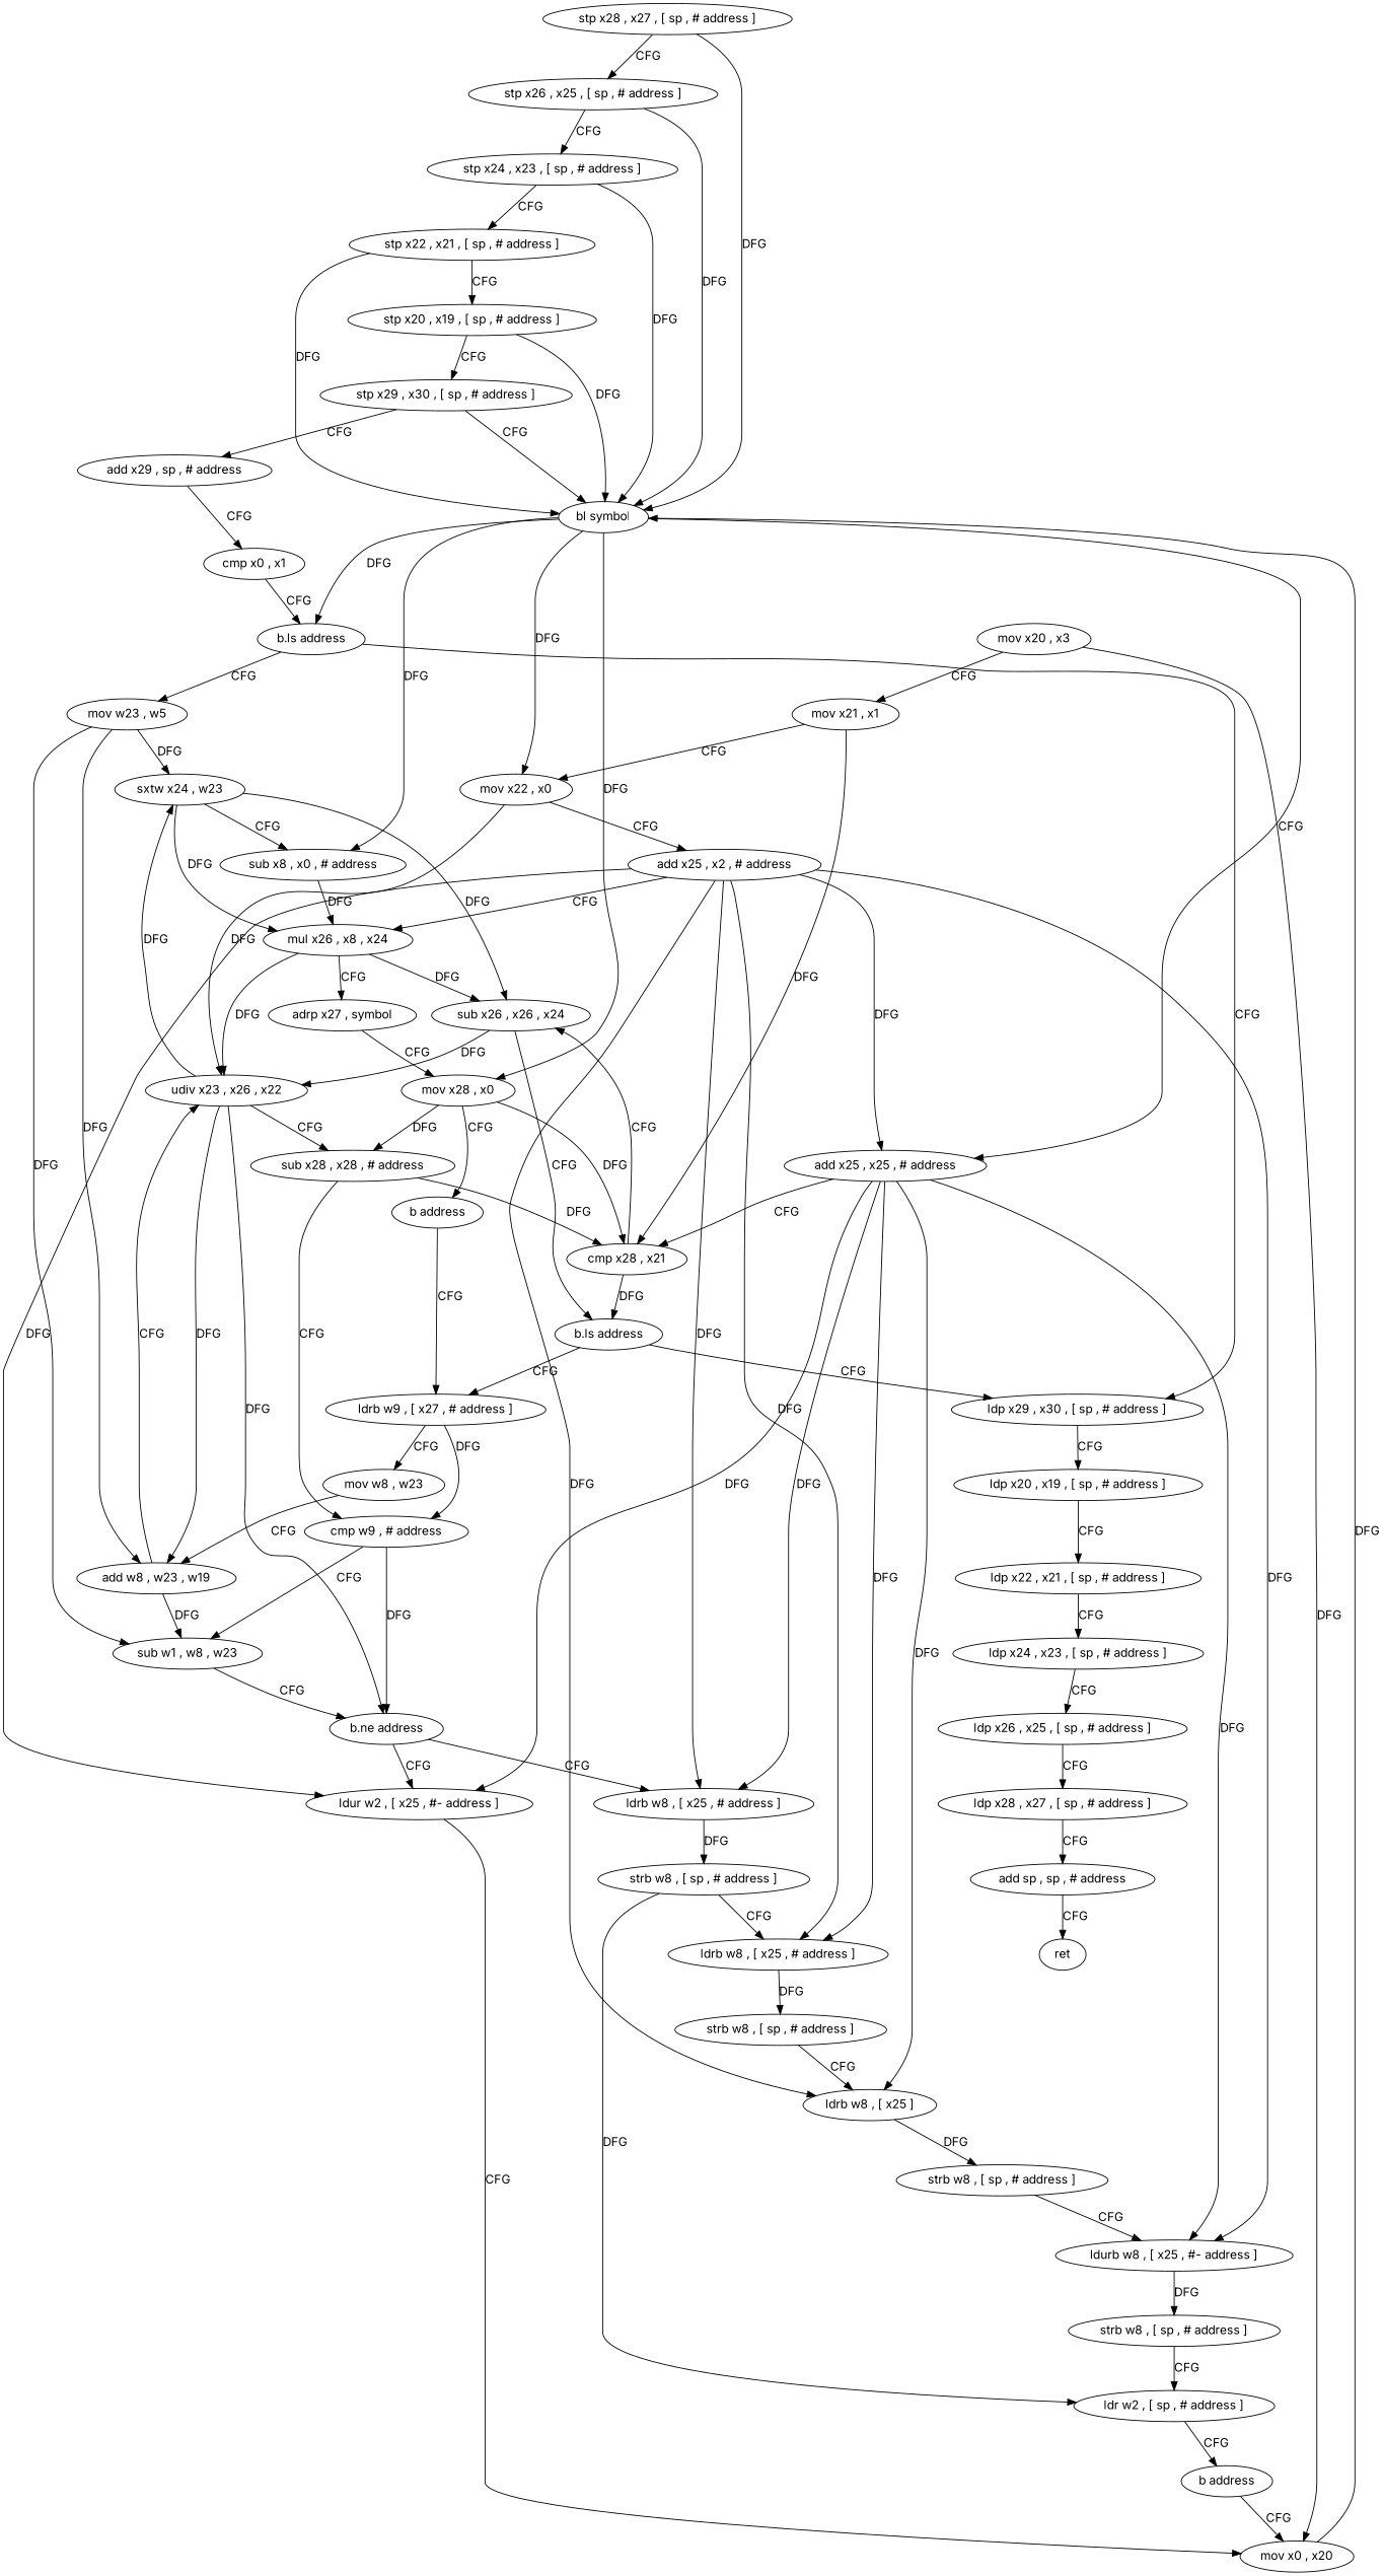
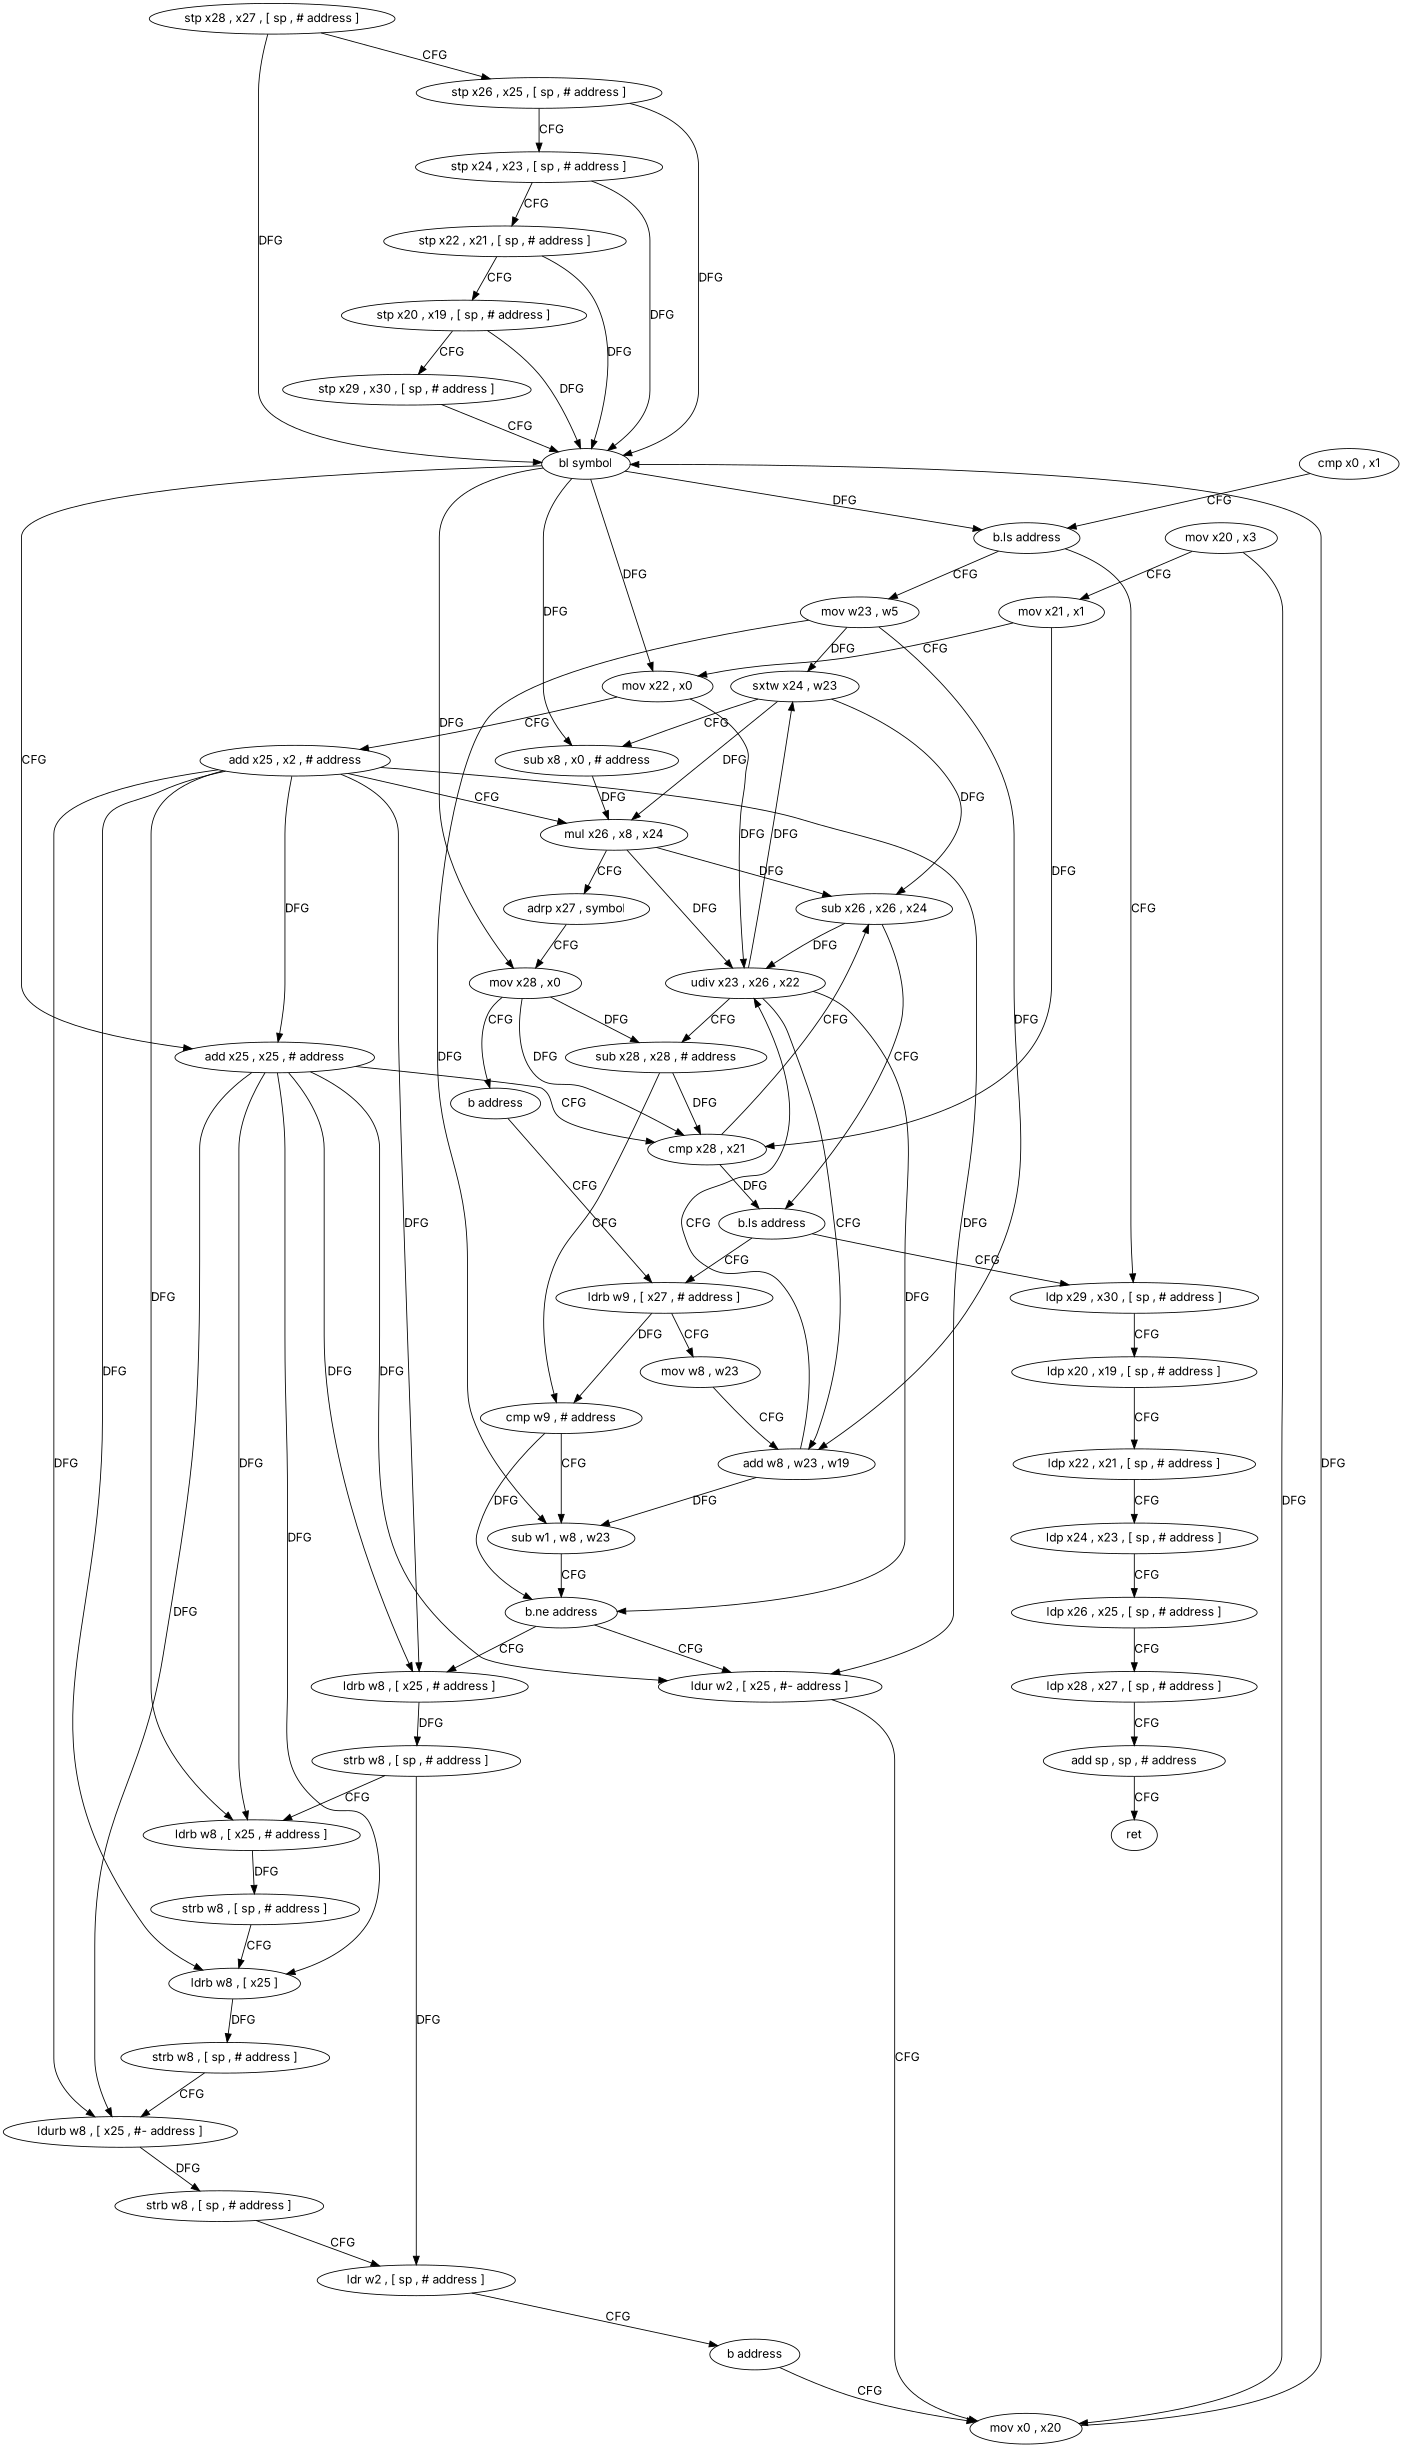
  digraph {
    fontname=Inter
    node [fontname=Inter]
    edge [fontname=Inter]
    n1 [label="stp x28 , x27 , [ sp , # address ]"]
    n2 [label="stp x26 , x25 , [ sp , # address ]"]
    n3 [label="bl symbol"]
    n4 [label="stp x24 , x23 , [ sp , # address ]"]
    n5 [label="b.ls address"]
    n6 [label="sub x8 , x0 , # address"]
    n7 [label="mov x22 , x0"]
    n8 [label="add x25 , x25 , # address"]
    n9 [label="mov x28 , x0"]
    n10 [label="stp x22 , x21 , [ sp , # address ]"]
    n11 [label="stp x20 , x19 , [ sp , # address ]"]
    n12 [label="stp x29 , x30 , [ sp , # address ]"]
-   n13 [label="add x29 , sp , # address"]
    n14 [label="cmp x0 , x1"]
    n15 [label="ldp x29 , x30 , [ sp , # address ]"]
    n16 [label="mov w23 , w5"]
    n17 [label="ldp x20 , x19 , [ sp , # address ]"]
    n18 [label="sxtw x24 , w23"]
    n19 [label="add w8 , w23 , w19"]
    n20 [label="sub w1 , w8 , w23"]
    n21 [label="ldp x22 , x21 , [ sp , # address ]"]
    n22 [label="mul x26 , x8 , x24"]
    n23 [label="sub x26 , x26 , x24"]
    n24 [label="udiv x23 , x26 , x22"]
    n25 [label="b.ne address"]
    n26 [label="ldp x24 , x23 , [ sp , # address ]"]
    n27 [label="ldp x26 , x25 , [ sp , # address ]"]
    n28 [label="ldp x28 , x27 , [ sp , # address ]"]
    n29 [label="add sp , sp , # address"]
    n30 [label=ret]
    n31 [label="adrp x27 , symbol"]
    n32 [label="b.ls address"]
    n33 [label="mov x20 , x3"]
    n34 [label="mov x21 , x1"]
    n35 [label="mov x0 , x20"]
    n36 [label="cmp x28 , x21"]
    n37 [label="add x25 , x2 , # address"]
    n38 [label="ldur w2 , [ x25 , #- address ]"]
    n39 [label="ldrb w8 , [ x25 , # address ]"]
    n40 [label="ldrb w8 , [ x25 , # address ]"]
    n41 [label="ldrb w8 , [ x25 ]"]
    n42 [label="ldurb w8 , [ x25 , #- address ]"]
    n43 [label="sub x28 , x28 , # address"]
    n44 [label="strb w8 , [ sp , # address ]"]
    n45 [label="strb w8 , [ sp , # address ]"]
    n46 [label="strb w8 , [ sp , # address ]"]
    n47 [label="strb w8 , [ sp , # address ]"]
    n48 [label="b address"]
    n49 [label="ldrb w9 , [ x27 , # address ]"]
    n50 [label="cmp w9 , # address"]
    n51 [label="mov w8 , w23"]
    n52 [label="ldr w2 , [ sp , # address ]"]
    n53 [label="b address"]
    n1 -> n2 [label=CFG]
    n1 -> n3 [label=DFG]
    n2 -> n3 [label=DFG]
    n2 -> n4 [label=CFG]
    n3 -> n5 [label=DFG]
    n3 -> n6 [label=DFG]
    n3 -> n7 [label=DFG]
    n3 -> n8 [label=CFG]
    n3 -> n9 [label=DFG]
    n4 -> n3 [label=DFG]
    n4 -> n10 [label=CFG]
    n5 -> n15 [label=CFG]
    n5 -> n16 [label=CFG]
    n6 -> n22 [label=DFG]
    n7 -> n24 [label=DFG]
    n7 -> n37 [label=CFG]
    n8 -> n36 [label=CFG]
    n8 -> n38 [label=DFG]
    n8 -> n39 [label=DFG]
    n8 -> n40 [label=DFG]
    n8 -> n41 [label=DFG]
    n8 -> n42 [label=DFG]
    n9 -> n36 [label=DFG]
    n9 -> n43 [label=DFG]
    n9 -> n48 [label=CFG]
    n10 -> n3 [label=DFG]
    n10 -> n11 [label=CFG]
    n11 -> n3 [label=DFG]
    n11 -> n12 [label=CFG]
    n12 -> n3 [label=CFG]
-   n12 -> n13 [label=CFG]
-   n13 -> n14 [label=CFG]
    n14 -> n5 [label=CFG]
    n15 -> n17 [label=CFG]
    n16 -> n18 [label=DFG]
    n16 -> n19 [label=DFG]
    n16 -> n20 [label=DFG]
    n17 -> n21 [label=CFG]
    n18 -> n6 [label=CFG]
    n18 -> n22 [label=DFG]
    n18 -> n23 [label=DFG]
    n19 -> n20 [label=DFG]
    n19 -> n24 [label=CFG]
    n20 -> n25 [label=CFG]
    n21 -> n26 [label=CFG]
    n22 -> n23 [label=DFG]
    n22 -> n24 [label=DFG]
    n22 -> n31 [label=CFG]
    n23 -> n24 [label=DFG]
    n23 -> n32 [label=CFG]
    n24 -> n18 [label=DFG]
-   n24 -> n19 [label=DFG]
+   n24 -> n19 [label=CFG]
    n24 -> n25 [label=DFG]
    n24 -> n43 [label=CFG]
    n25 -> n38 [label=CFG]
    n25 -> n39 [label=CFG]
    n26 -> n27 [label=CFG]
    n27 -> n28 [label=CFG]
    n28 -> n29 [label=CFG]
    n29 -> n30 [label=CFG]
    n31 -> n9 [label=CFG]
    n32 -> n15 [label=CFG]
    n32 -> n49 [label=CFG]
    n33 -> n34 [label=CFG]
    n33 -> n35 [label=DFG]
    n34 -> n7 [label=CFG]
    n34 -> n36 [label=DFG]
    n35 -> n3 [label=DFG]
    n36 -> n23 [label=CFG]
    n36 -> n32 [label=DFG]
    n37 -> n8 [label=DFG]
    n37 -> n22 [label=CFG]
    n37 -> n38 [label=DFG]
    n37 -> n39 [label=DFG]
    n37 -> n40 [label=DFG]
    n37 -> n41 [label=DFG]
    n37 -> n42 [label=DFG]
    n38 -> n35 [label=CFG]
    n39 -> n44 [label=DFG]
    n40 -> n45 [label=DFG]
    n41 -> n46 [label=DFG]
    n42 -> n47 [label=DFG]
    n43 -> n36 [label=DFG]
    n43 -> n50 [label=CFG]
    n44 -> n40 [label=CFG]
    n44 -> n52 [label=DFG]
    n45 -> n41 [label=CFG]
    n46 -> n42 [label=CFG]
    n47 -> n52 [label=CFG]
    n48 -> n49 [label=CFG]
    n49 -> n50 [label=DFG]
    n49 -> n51 [label=CFG]
    n50 -> n20 [label=CFG]
    n50 -> n25 [label=DFG]
    n51 -> n19 [label=CFG]
    n52 -> n53 [label=CFG]
    n53 -> n35 [label=CFG]
  }
